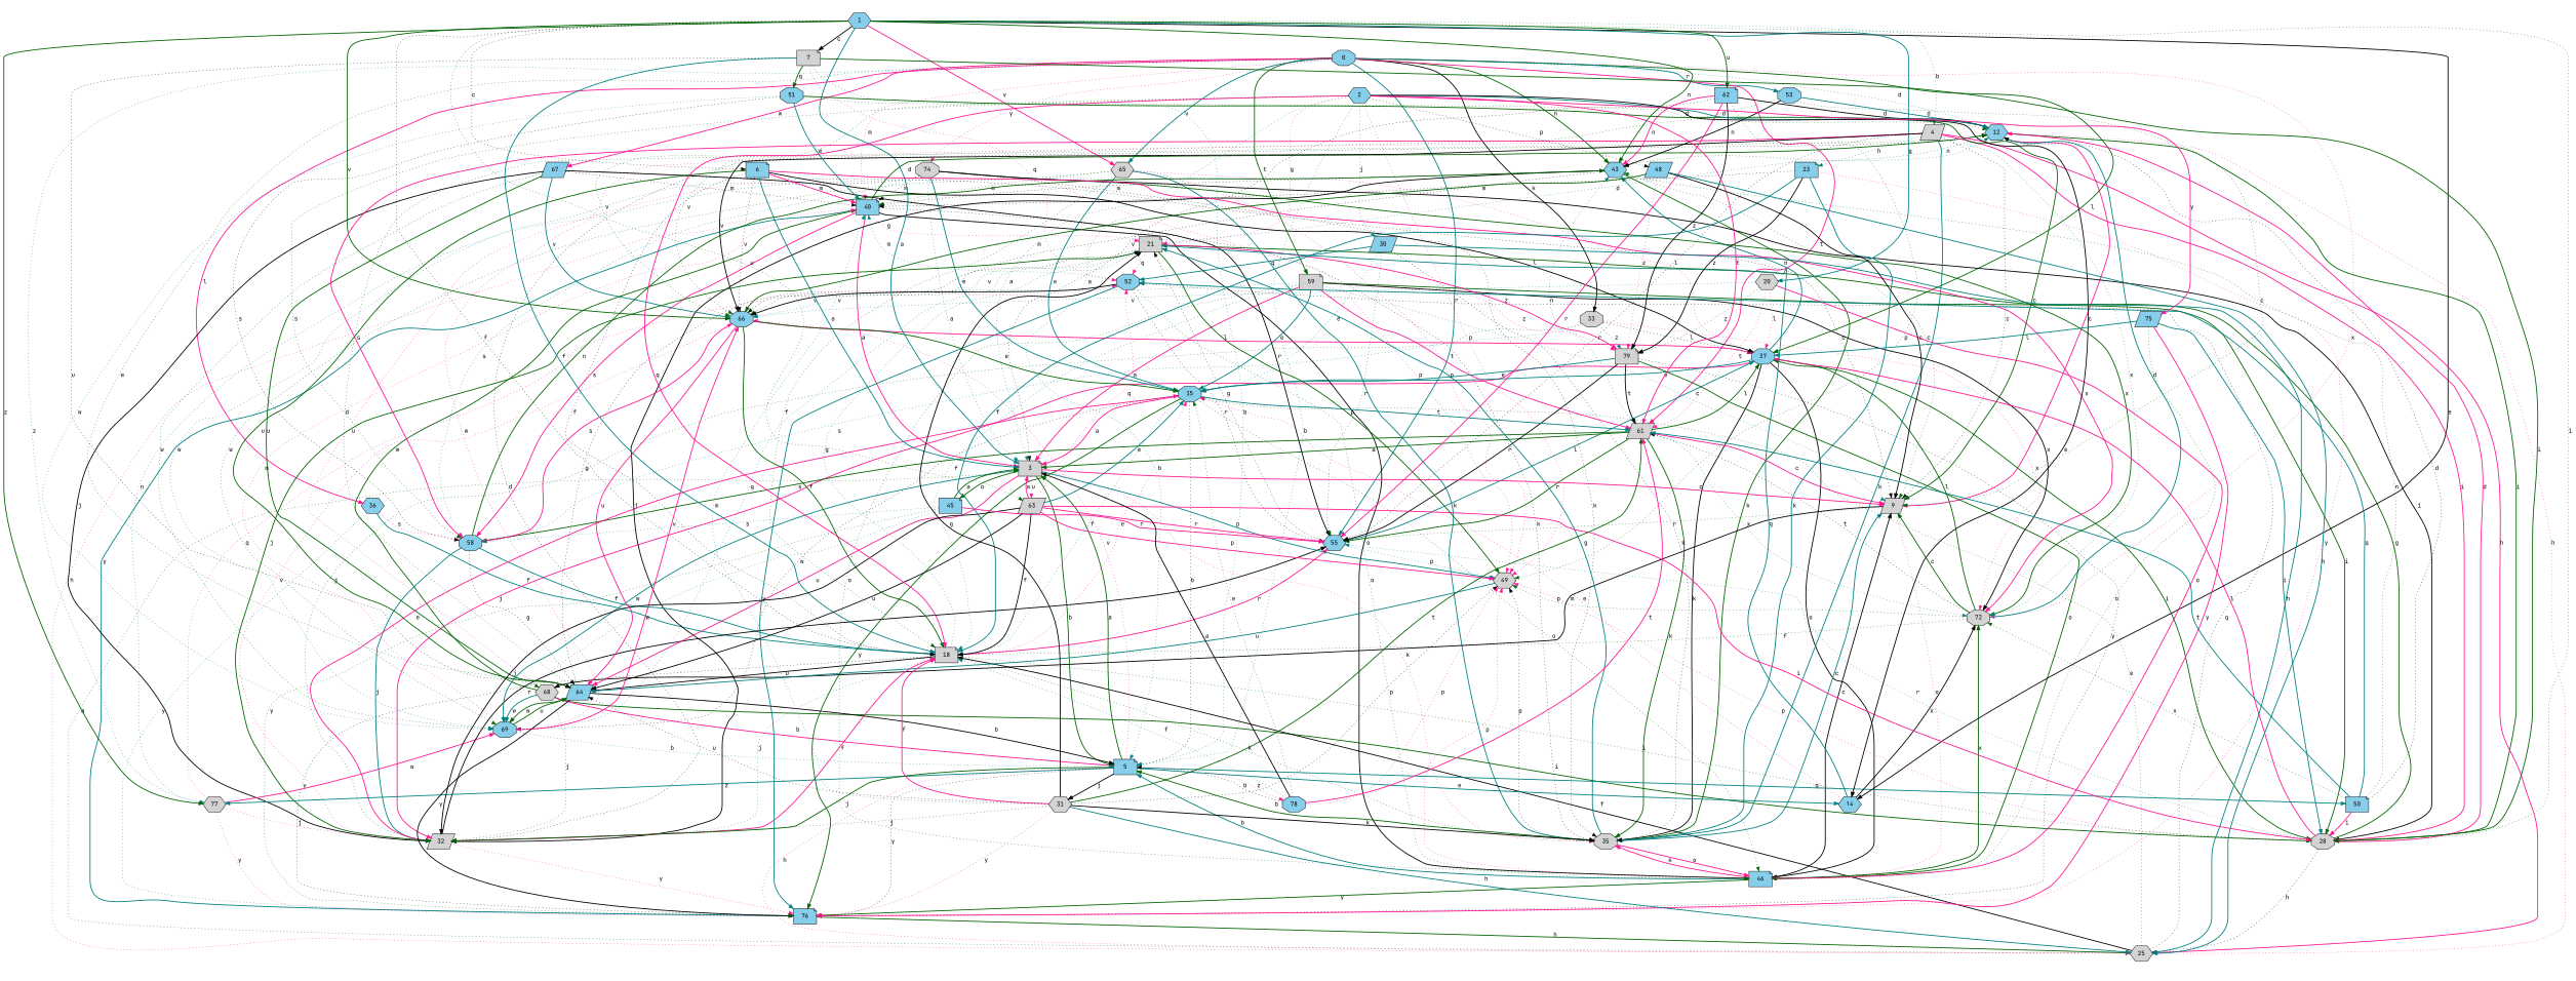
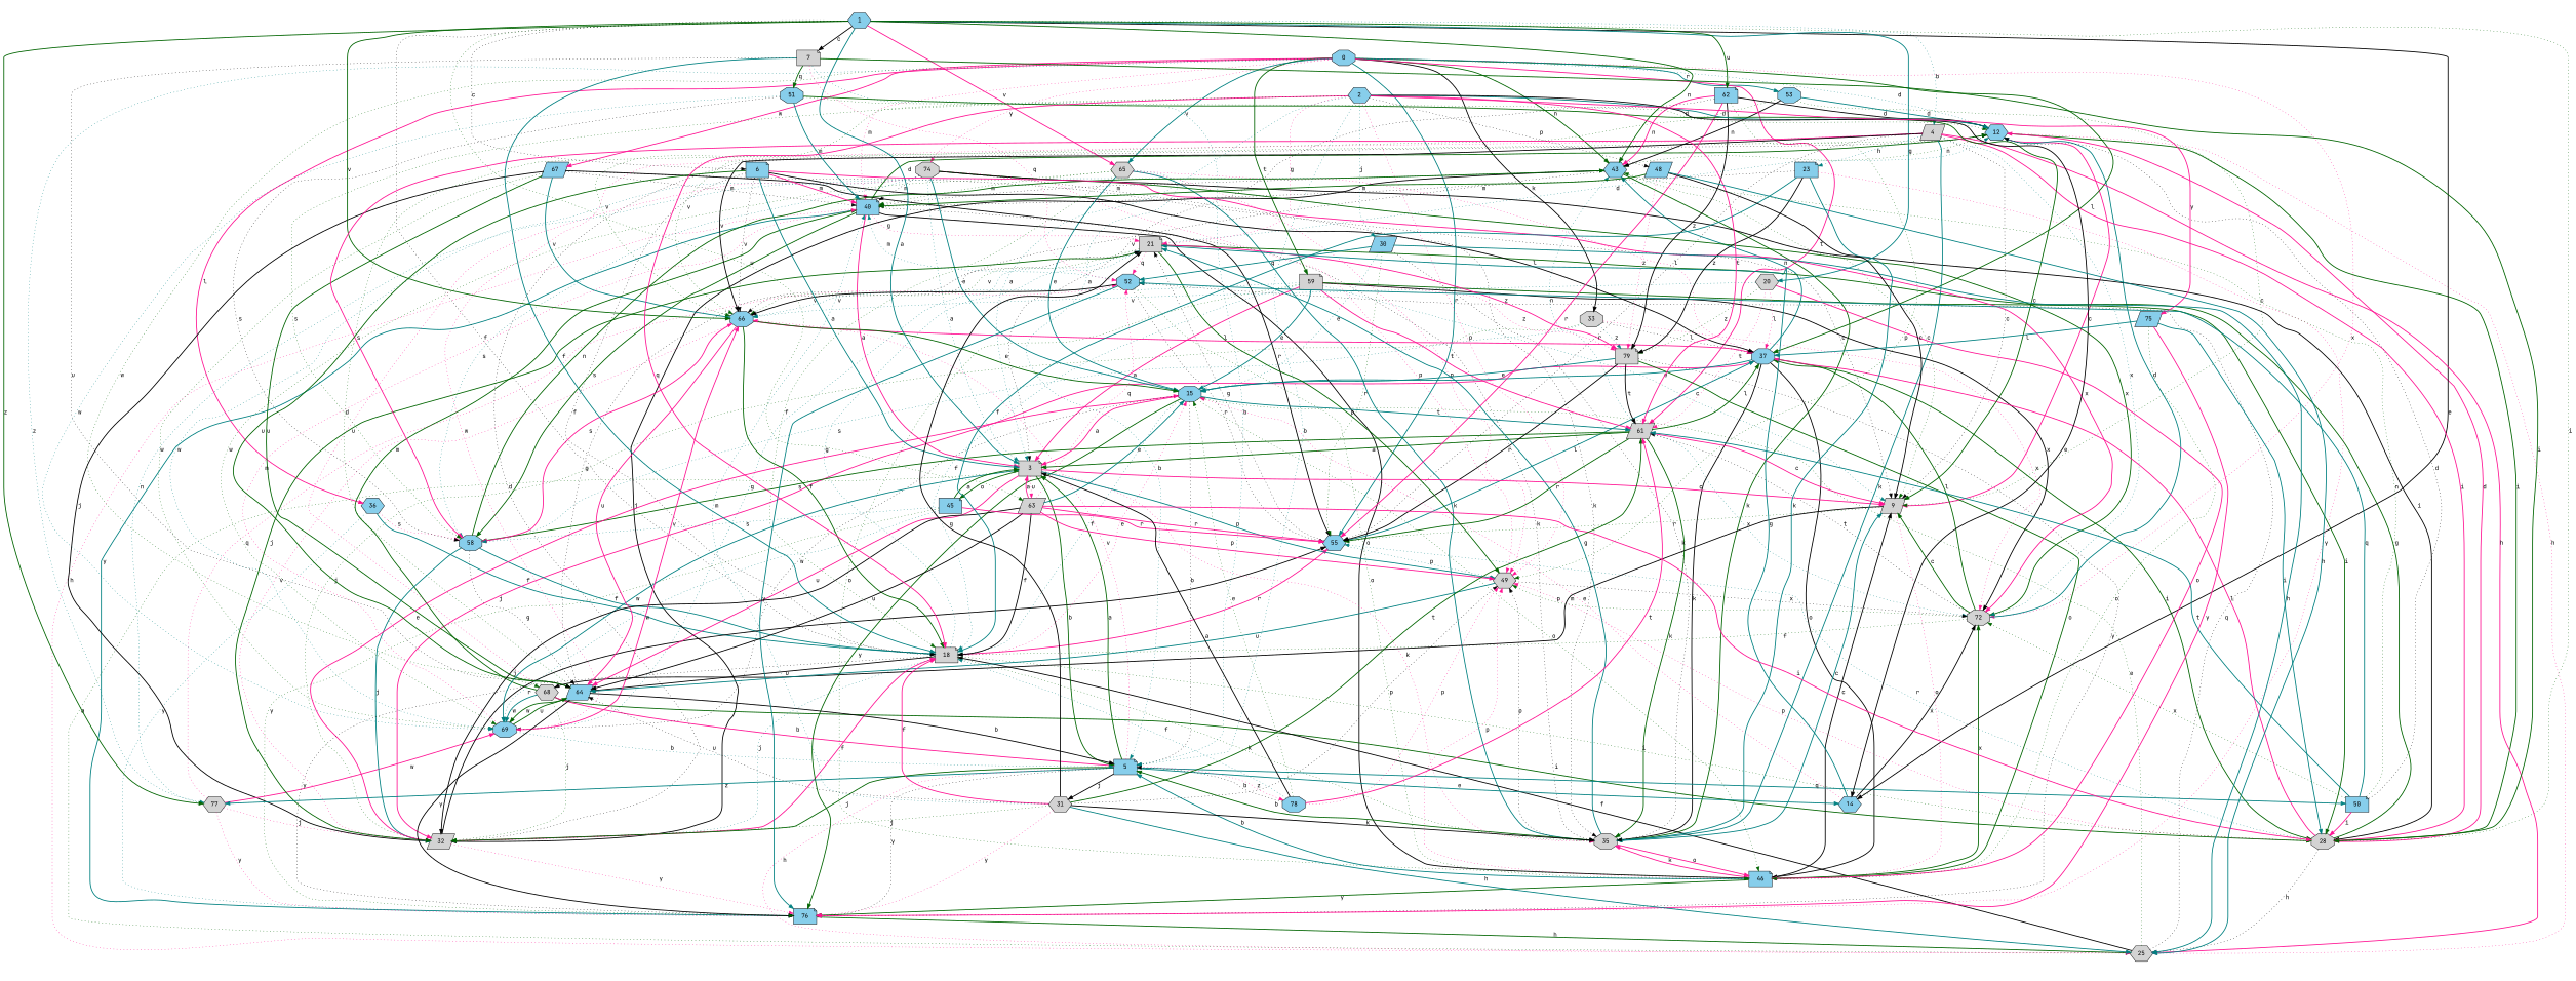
  strict digraph {
    fontname="JetBrains Mono"
    node [fillcolor=skyblue fontname="JetBrains Mono" shape=octagon style=filled]
    edge [color=deeppink fontname="JetBrains Mono" style=bold]
    12 [shape=hexagon]
    0
    33 [fillcolor=lightgrey]
    36 [shape=hexagon]
    37
    40 [shape=note]
    43 [shape=hexagon]
    53
    55 [shape=hexagon]
    59 [fillcolor=lightgrey shape=note]
    61 [fillcolor=lightgrey shape=parallelogram]
    65 [fillcolor=lightgrey shape=hexagon]
    67 [shape=parallelogram]
    68 [fillcolor=lightgrey shape=hexagon]
    72 [fillcolor=lightgrey]
    74 [fillcolor=lightgrey]
    77 [fillcolor=lightgrey shape=hexagon]
    28 [fillcolor=lightgrey]
    9 [fillcolor=lightgrey shape=parallelogram]
    25 [fillcolor=lightgrey shape=hexagon]
    58
    32 [fillcolor=lightgrey shape=parallelogram]
    79 [fillcolor=lightgrey shape=note]
    18 [fillcolor=lightgrey shape=note]
    76 [shape=note]
    35 [fillcolor=lightgrey]
    46 [shape=note]
    15
    3 [fillcolor=lightgrey shape=note]
    21 [fillcolor=lightgrey shape=note]
    66
    49 [fillcolor=lightgrey shape=hexagon]
    5 [shape=note]
    69
    64 [shape=parallelogram]
    52
    1 [shape=hexagon]
    4 [fillcolor=lightgrey shape=parallelogram]
    6 [shape=note]
    7 [fillcolor=lightgrey shape=note]
    14 [shape=hexagon]
    20 [fillcolor=lightgrey shape=hexagon]
    62 [shape=note]
    63 [fillcolor=lightgrey shape=parallelogram]
    45 [shape=note]
    23 [shape=note]
    51
    2 [shape=hexagon]
    30 [shape=parallelogram]
    48 [shape=parallelogram]
    75 [shape=parallelogram]
    31 [fillcolor=lightgrey shape=hexagon]
    50 [shape=note]
    78
    12 -> 43 [color=darkgreen label=n style=dotted]
    12 -> 28 [color=darkgreen label=i]
    12 -> 9 [label=c]
    12 -> 25 [label=h style=dotted]
    0 -> 12 [color=teal label=d style=dotted]
    0 -> 33 [color=black label=k]
    0 -> 36 [label=l]
    0 -> 37 [color=darkgreen label=l]
    0 -> 40 [label=m style=dotted]
    0 -> 43 [color=darkgreen label=n]
    0 -> 53 [color=teal label=r]
    0 -> 55 [color=teal label=r]
    0 -> 59 [color=darkgreen label=t]
    0 -> 61 [label=t]
    0 -> 65 [color=teal label=v]
    0 -> 67 [label=w]
    0 -> 68 [color=darkgreen label=w style=dotted]
    0 -> 72 [label=x style=dotted]
    0 -> 74 [label=y style=dotted]
    0 -> 77 [color=teal label=z style=dotted]
    33 -> 37 [color=black label=l style=dotted]
    33 -> 72 [label=x style=dotted]
    33 -> 58 [color=teal label=s style=dotted]
    33 -> 32 [color=darkgreen label=j style=dotted]
    33 -> 79 [color=teal label=z style=dotted]
    36 -> 58 [label=s style=dotted]
    36 -> 18 [color=teal label=f]
    36 -> 76 [color=teal label=y style=dotted]
    37 -> 43 [color=teal label=n]
    37 -> 28 [color=darkgreen label=i]
    37 -> 32 [label=j]
    37 -> 35 [color=black label=k]
    37 -> 46 [color=black label=o]
    37 -> 15 [color=teal label=e]
    40 -> 12 [color=darkgreen label=d]
    40 -> 25 [label=h style=dotted]
-   40 -> 58 [label=s]
+   40 -> 58 [color=darkgreen label=s]
    40 -> 76 [color=teal label=y]
    40 -> 35 [color=black label=k style=dotted]
    40 -> 46 [color=black label=o]
    40 -> 3 [label=a]
    40 -> 21 [label=g style=dotted]
    43 -> 40 [color=black label=m style=dotted]
    43 -> 9 [color=darkgreen label=c style=dotted]
    43 -> 32 [color=black label=j]
    43 -> 35 [color=darkgreen label=k]
    43 -> 66 [color=black label=v style=dotted]
    53 -> 12 [color=teal label=d]
    53 -> 43 [color=black label=n]
    53 -> 9 [color=darkgreen label=c style=dotted]
    53 -> 66 [color=darkgreen label=v style=dotted]
    55 -> 37 [color=teal label=l]
    55 -> 21 [color=black label=g style=dotted]
    55 -> 49 [color=teal label=p style=dotted]
    59 -> 61 [label=t]
    59 -> 72 [color=black label=x]
    59 -> 28 [color=darkgreen label=i]
    59 -> 9 [color=teal label=c style=dotted]
    59 -> 79 [label=z style=dotted]
    59 -> 18 [color=teal label=f style=dotted]
    59 -> 46 [color=darkgreen label=o style=dotted]
    59 -> 15 [color=teal label=e]
    59 -> 3 [label=a]
    59 -> 66 [color=teal label=v style=dotted]
    61 -> 37 [color=darkgreen label=l]
    61 -> 43 [color=teal label=n style=dotted]
    61 -> 55 [color=darkgreen label=r]
    61 -> 72 [color=teal label=x style=dotted]
    61 -> 9 [label=c]
    61 -> 58 [color=darkgreen label=s]
    61 -> 35 [color=darkgreen label=k]
    61 -> 3 [color=darkgreen label=a]
    65 -> 37 [label=l style=dotted]
    65 -> 40 [color=darkgreen label=m style=dotted]
    65 -> 18 [color=darkgreen label=f style=dotted]
    65 -> 35 [color=teal label=k]
    65 -> 15 [color=teal label=e]
    65 -> 49 [label=p style=dotted]
    65 -> 5 [color=teal label=b style=dotted]
    65 -> 69 [color=darkgreen label=w style=dotted]
    67 -> 40 [color=black label=m style=dotted]
    67 -> 55 [color=black label=r]
    67 -> 9 [color=black label=c style=dotted]
    67 -> 32 [color=black label=j]
    67 -> 66 [color=teal label=v]
    67 -> 69 [color=darkgreen label=w style=dotted]
    67 -> 64 [color=darkgreen label=u]
    68 -> 40 [color=darkgreen label=m]
    68 -> 28 [color=darkgreen label=i]
    68 -> 32 [color=darkgreen label=j style=dotted]
    68 -> 5 [label=b]
    68 -> 69 [color=teal label=w]
    72 -> 12 [color=teal label=d]
    72 -> 37 [color=darkgreen label=l]
    72 -> 61 [color=black label=t style=dotted]
    72 -> 9 [color=darkgreen label=c]
    72 -> 18 [color=darkgreen label=f style=dotted]
    72 -> 49 [color=darkgreen label=p style=dotted]
    74 -> 40 [color=black label=m style=dotted]
    74 -> 72 [color=darkgreen label=x]
    74 -> 28 [color=black label=i]
    74 -> 58 [color=teal label=s style=dotted]
    74 -> 35 [color=black label=k style=dotted]
    74 -> 15 [color=teal label=e]
    74 -> 3 [color=teal label=a style=dotted]
    74 -> 49 [label=p style=dotted]
    74 -> 69 [color=teal label=w style=dotted]
    74 -> 64 [label=u style=dotted]
    77 -> 43 [color=teal label=n style=dotted]
    77 -> 32 [label=j style=dotted]
    77 -> 76 [label=y style=dotted]
    77 -> 69 [label=w]
    77 -> 52 [label=q style=dotted]
    28 -> 12 [label=d]
    28 -> 37 [label=l]
    28 -> 55 [color=teal label=r style=dotted]
    28 -> 25 [color=black label=h style=dotted]
    28 -> 21 [color=darkgreen label=g]
    28 -> 49 [label=p style=dotted]
    9 -> 55 [color=darkgreen label=r style=dotted]
    9 -> 68 [color=black label=m]
    9 -> 46 [label=o style=dotted]
    25 -> 18 [color=black label=f]
    25 -> 15 [color=darkgreen label=e style=dotted]
    25 -> 3 [color=darkgreen label=a style=dotted]
    25 -> 52 [color=black label=q style=dotted]
    58 -> 43 [color=darkgreen label=n]
    58 -> 32 [color=teal label=j]
    58 -> 18 [color=teal label=f]
    58 -> 64 [color=black label=g style=dotted]
    32 -> 12 [color=black label=d style=dotted]
    32 -> 55 [color=black label=r]
    32 -> 18 [label=f]
    32 -> 76 [label=y style=dotted]
    32 -> 15 [label=e]
    32 -> 66 [label=v style=dotted]
    79 -> 55 [color=black label=r]
    79 -> 61 [color=black label=t]
    79 -> 76 [color=black label=y style=dotted]
    79 -> 46 [color=darkgreen label=o]
    79 -> 15 [color=teal label=e]
    18 -> 55 [label=r]
    18 -> 28 [color=darkgreen label=i style=dotted]
    18 -> 32 [color=teal label=j style=dotted]
    18 -> 76 [color=black label=y style=dotted]
    18 -> 35 [color=darkgreen label=k style=dotted]
    18 -> 15 [label=e style=dotted]
    18 -> 21 [color=teal label=g style=dotted]
    18 -> 64 [color=black label=u]
    76 -> 25 [color=darkgreen label=h]
    35 -> 9 [color=teal label=c]
    35 -> 46 [label=o]
    35 -> 21 [color=teal label=g]
    35 -> 49 [color=black label=p style=dotted]
    35 -> 5 [color=darkgreen label=b]
    46 -> 72 [color=darkgreen label=x]
    46 -> 9 [color=black label=c]
    46 -> 76 [color=darkgreen label=y]
    46 -> 35 [label=k]
    46 -> 49 [label=p style=dotted]
    46 -> 5 [color=teal label=b]
    15 -> 61 [color=teal label=t]
    15 -> 18 [color=teal label=f style=dotted]
    15 -> 76 [color=darkgreen label=y]
    15 -> 46 [color=darkgreen label=o style=dotted]
    15 -> 3 [label=a]
    15 -> 5 [color=black label=b style=dotted]
    15 -> 69 [color=black label=w style=dotted]
    3 -> 9 [label=c]
    3 -> 35 [label=k style=dotted]
    3 -> 49 [color=teal label=p]
    3 -> 5 [color=darkgreen label=b]
    3 -> 69 [color=teal label=w]
    3 -> 64 [label=u]
    3 -> 63 [label=u style=dotted]
    3 -> 45 [color=darkgreen label=o]
    21 -> 12 [color=teal label=d style=dotted]
    21 -> 32 [color=darkgreen label=j]
    21 -> 79 [label=z]
    21 -> 66 [color=darkgreen label=v style=dotted]
    21 -> 49 [color=darkgreen label=p]
    21 -> 52 [label=q style=dotted]
    66 -> 37 [label=l]
    66 -> 58 [label=s]
    66 -> 18 [color=darkgreen label=f]
    66 -> 15 [color=darkgreen label=e]
    66 -> 64 [label=u]
+   49 -> 72 [color=black label=x style=dotted]
    49 -> 64 [color=teal label=u]
    5 -> 77 [color=teal label=z]
    5 -> 25 [label=h style=dotted]
    5 -> 32 [color=darkgreen label=j]
    5 -> 76 [color=black label=y style=dotted]
    5 -> 3 [color=darkgreen label=a]
    5 -> 66 [label=v style=dotted]
    5 -> 14 [color=teal label=e]
    5 -> 31 [color=black label=j]
    5 -> 50 [color=teal label=q]
    5 -> 78 [label=z style=dotted]
    69 -> 40 [label=m style=dotted]
    69 -> 21 [color=teal label=g style=dotted]
    69 -> 66 [label=v]
    69 -> 5 [color=teal label=b style=dotted]
    69 -> 64 [color=darkgreen label=u]
    64 -> 12 [color=darkgreen label=d style=dotted]
    64 -> 76 [color=black label=y]
    64 -> 21 [color=black label=g style=dotted]
    64 -> 5 [color=black label=b]
    64 -> 69 [color=darkgreen label=w]
    52 -> 40 [color=teal label=m style=dotted]
    52 -> 55 [color=black label=r style=dotted]
    52 -> 76 [color=teal label=y]
    52 -> 46 [color=darkgreen label=o style=dotted]
    52 -> 66 [color=black label=v]
    1 -> 43 [color=darkgreen label=n]
    1 -> 65 [label=v]
    1 -> 77 [color=darkgreen label=z]
    1 -> 28 [color=darkgreen label=i style=dotted]
    1 -> 18 [color=black label=f style=dotted]
    1 -> 3 [color=teal label=a]
    1 -> 66 [color=darkgreen label=v]
    1 -> 4 [color=teal label=b style=dotted]
    1 -> 6 [color=black label=c style=dotted]
    1 -> 7 [color=black label=c]
    1 -> 14 [color=black label=e]
    1 -> 20 [color=teal label=g]
    1 -> 62 [color=darkgreen label=u]
    1 -> 63 [color=darkgreen label=u style=dotted]
    4 -> 55 [color=black label=r style=dotted]
    4 -> 72 [color=teal label=x style=dotted]
    4 -> 28 [label=i]
    4 -> 9 [color=black label=c style=dotted]
    4 -> 25 [label=h]
    4 -> 58 [label=s]
    4 -> 35 [color=teal label=k]
    4 -> 66 [color=black label=v]
    4 -> 69 [label=w style=dotted]
    4 -> 23 [color=teal label=h style=dotted]
    6 -> 37 [color=black label=l]
    6 -> 40 [label=m]
    6 -> 72 [label=x]
    6 -> 18 [color=black label=f style=dotted]
    6 -> 3 [color=teal label=a]
    6 -> 66 [color=black label=v style=dotted]
    6 -> 64 [color=darkgreen label=u]
    7 -> 28 [color=darkgreen label=i]
    7 -> 18 [color=teal label=f]
    7 -> 5 [color=teal label=b style=dotted]
    7 -> 64 [color=black label=u style=dotted]
    7 -> 52 [label=q style=dotted]
    7 -> 51 [color=darkgreen label=q]
    14 -> 72 [color=black label=x]
    14 -> 15 [label=e style=dotted]
    14 -> 21 [color=teal label=g]
    20 -> 37 [label=l style=dotted]
    20 -> 61 [label=t style=dotted]
    20 -> 79 [color=darkgreen label=z style=dotted]
    20 -> 46 [label=o]
    20 -> 66 [color=teal label=v style=dotted]
    62 -> 12 [color=black label=d]
    62 -> 43 [label=n]
    62 -> 55 [label=r]
    62 -> 79 [color=black label=z]
    62 -> 3 [color=black label=a style=dotted]
    62 -> 49 [color=darkgreen label=p style=dotted]
    63 -> 55 [label=r]
    63 -> 28 [label=i]
    63 -> 32 [color=black label=j]
    63 -> 18 [color=black label=f]
    63 -> 15 [color=teal label=e]
    63 -> 3 [label=a]
    63 -> 49 [label=p]
    63 -> 64 [color=black label=u]
    63 -> 52 [label=q style=dotted]
    45 -> 55 [label=r]
    45 -> 58 [color=teal label=s style=dotted]
    45 -> 76 [color=darkgreen label=y style=dotted]
    45 -> 3 [color=darkgreen label=a]
    45 -> 69 [color=teal label=w style=dotted]
    23 -> 40 [color=black label=m style=dotted]
    23 -> 79 [color=black label=z]
    23 -> 18 [color=teal label=f]
    23 -> 76 [label=y style=dotted]
    23 -> 35 [color=teal label=k]
    51 -> 12 [color=darkgreen label=d style=dotted]
    51 -> 40 [color=teal label=m]
    51 -> 9 [color=darkgreen label=c]
    51 -> 58 [color=black label=s style=dotted]
    51 -> 69 [color=teal label=w style=dotted]
    2 -> 12 [color=teal label=d]
    2 -> 61 [label=t]
    2 -> 58 [color=darkgreen label=s style=dotted]
    2 -> 18 [label=q]
    2 -> 3 [color=teal label=a style=dotted]
    2 -> 21 [label=g style=dotted]
    2 -> 66 [color=darkgreen label=v style=dotted]
    2 -> 49 [label=p style=dotted]
    2 -> 5 [color=teal label=b style=dotted]
    2 -> 14 [color=black label=e]
    2 -> 30 [color=teal label=j style=dotted]
    2 -> 48 [color=black label=p style=dotted]
    2 -> 75 [label=y]
    30 -> 55 [color=darkgreen label=r style=dotted]
    30 -> 25 [color=teal label=h]
    30 -> 35 [color=black label=k style=dotted]
    30 -> 15 [color=teal label=e style=dotted]
    30 -> 52 [color=teal label=q]
-   48 -> 66 [color=darkgreen label=m]
+   48 -> 40 [color=darkgreen label=m]
    48 -> 9 [color=black label=c]
    48 -> 25 [color=teal label=h]
    48 -> 79 [label=z style=dotted]
    75 -> 37 [color=teal label=l]
    75 -> 28 [color=teal label=i]
    75 -> 76 [label=y]
    75 -> 46 [color=darkgreen label=o style=dotted]
    31 -> 40 [color=teal label=m style=dotted]
    31 -> 61 [color=darkgreen label=t]
    31 -> 25 [color=teal label=h]
    31 -> 32 [color=darkgreen label=j style=dotted]
    31 -> 18 [label=f]
    31 -> 76 [label=y style=dotted]
    31 -> 35 [color=black label=k]
    31 -> 21 [color=black label=g]
    31 -> 49 [color=black label=p style=dotted]
    31 -> 64 [color=black label=u style=dotted]
    50 -> 12 [color=black label=d style=dotted]
    50 -> 43 [color=darkgreen label=n style=dotted]
    50 -> 61 [color=teal label=t]
    50 -> 72 [color=darkgreen label=x style=dotted]
    50 -> 28 [label=i]
    50 -> 52 [color=teal label=q]
    78 -> 61 [label=t]
    78 -> 18 [color=teal label=f style=dotted]
    78 -> 15 [color=darkgreen label=e style=dotted]
    78 -> 3 [color=black label=a]
    78 -> 49 [label=p style=dotted]
    78 -> 5 [color=black label=b style=dotted]
  }
